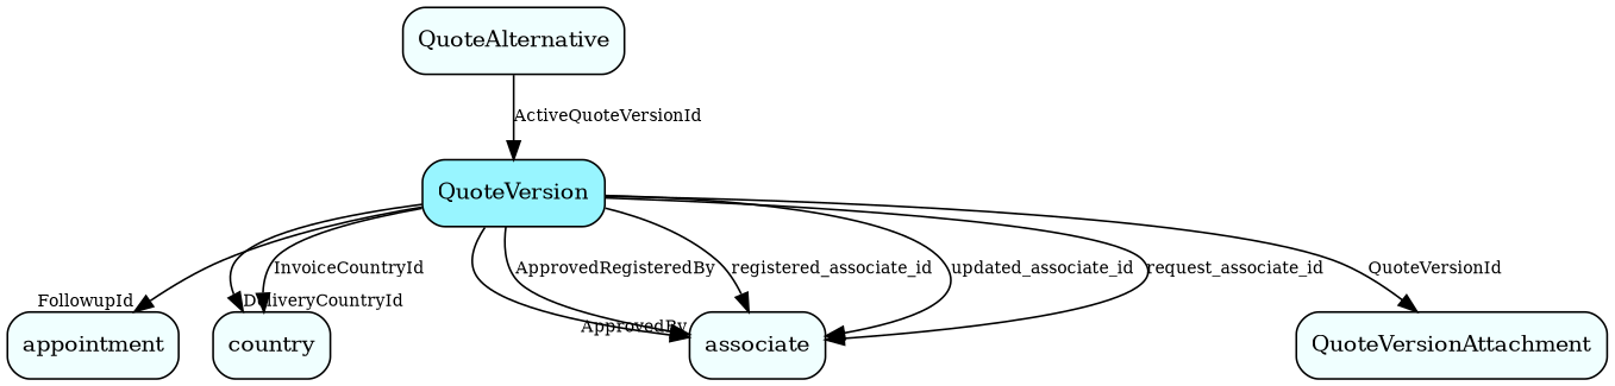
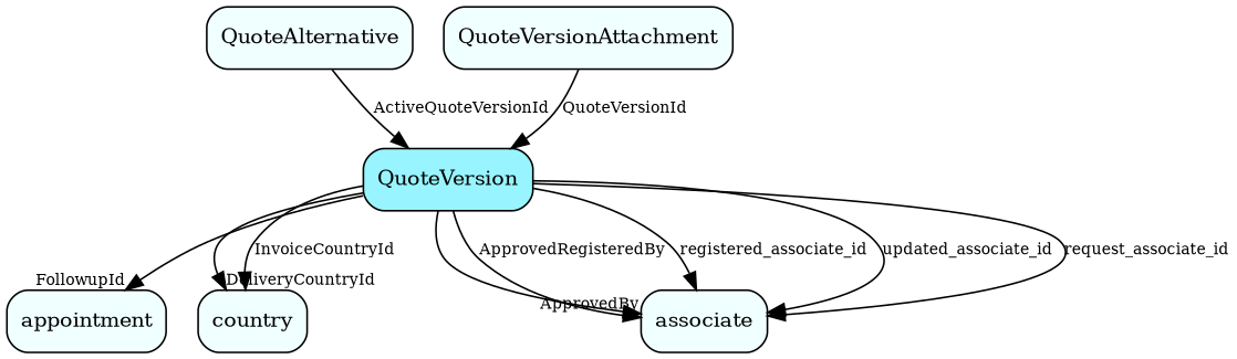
  digraph {
    fontname="DejaVu Serif"
    node [fillcolor=azure1 fontname="DejaVu Serif" fontsize=12 shape=box style="rounded, filled"]
    edge [fontname="DejaVu Serif" fontsize=9]
    QuoteVersion [fillcolor=cadetblue1]
    appointment
    country
    associate
    QuoteAlternative
    QuoteVersionAttachment
    QuoteVersion -> appointment [headlabel=FollowupId]
    QuoteVersion -> country [headlabel=DeliveryCountryId]
    QuoteVersion -> country [label=InvoiceCountryId]
    QuoteVersion -> associate [headlabel=ApprovedBy]
    QuoteVersion -> associate [label=ApprovedRegisteredBy]
    QuoteVersion -> associate [label=registered_associate_id]
    QuoteVersion -> associate [label=updated_associate_id]
    QuoteVersion -> associate [label=request_associate_id]
    QuoteAlternative -> QuoteVersion [label=ActiveQuoteVersionId]
-   QuoteVersion -> QuoteVersionAttachment [label=QuoteVersionId]
+   QuoteVersionAttachment -> QuoteVersion [label=QuoteVersionId]
  }
